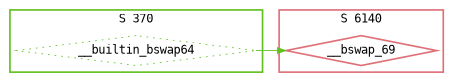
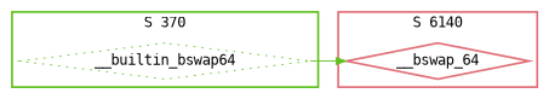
  digraph {
    rankdir=LR
    fontname="DejaVu Sans Mono"
    node [shape=diamond fontname="DejaVu Sans Mono"]
    n1 [color="#60C020" label=__builtin_bswap64 style=dotted]
-   n2 [color="#E07078" label=__bswap_69 style=bold]
+   n2 [color="#E07078" label=__bswap_64 style=bold]
    subgraph cluster_1 {
      color="#60C020"
      label="S 370"
      style=bold
      n1
    }
    subgraph cluster_2 {
      color="#E07078"
      label="S 6140"
      style=bold
      n2
    }
    n1 -> n2 [color="#60C020" fontname="DejaVu Sans Mono"]
  }
